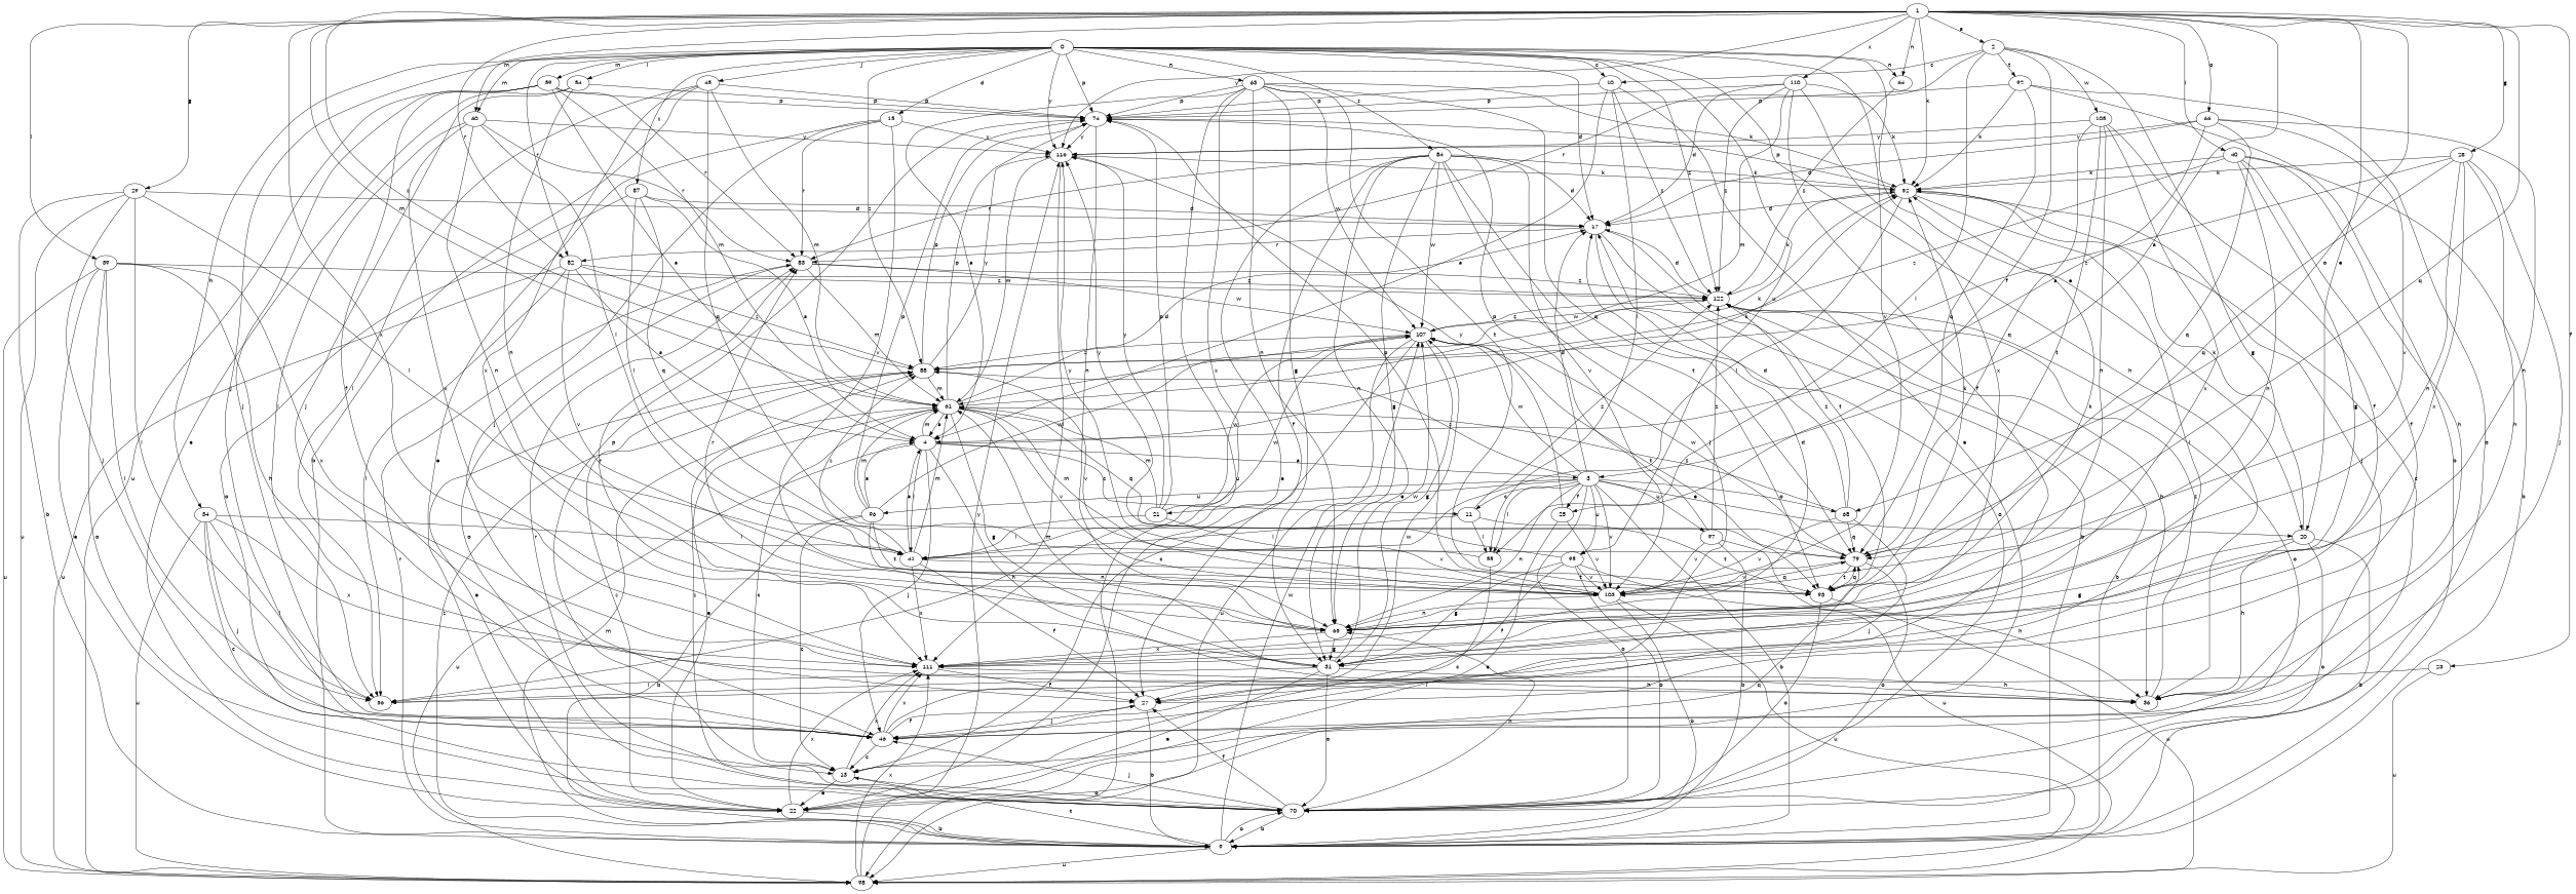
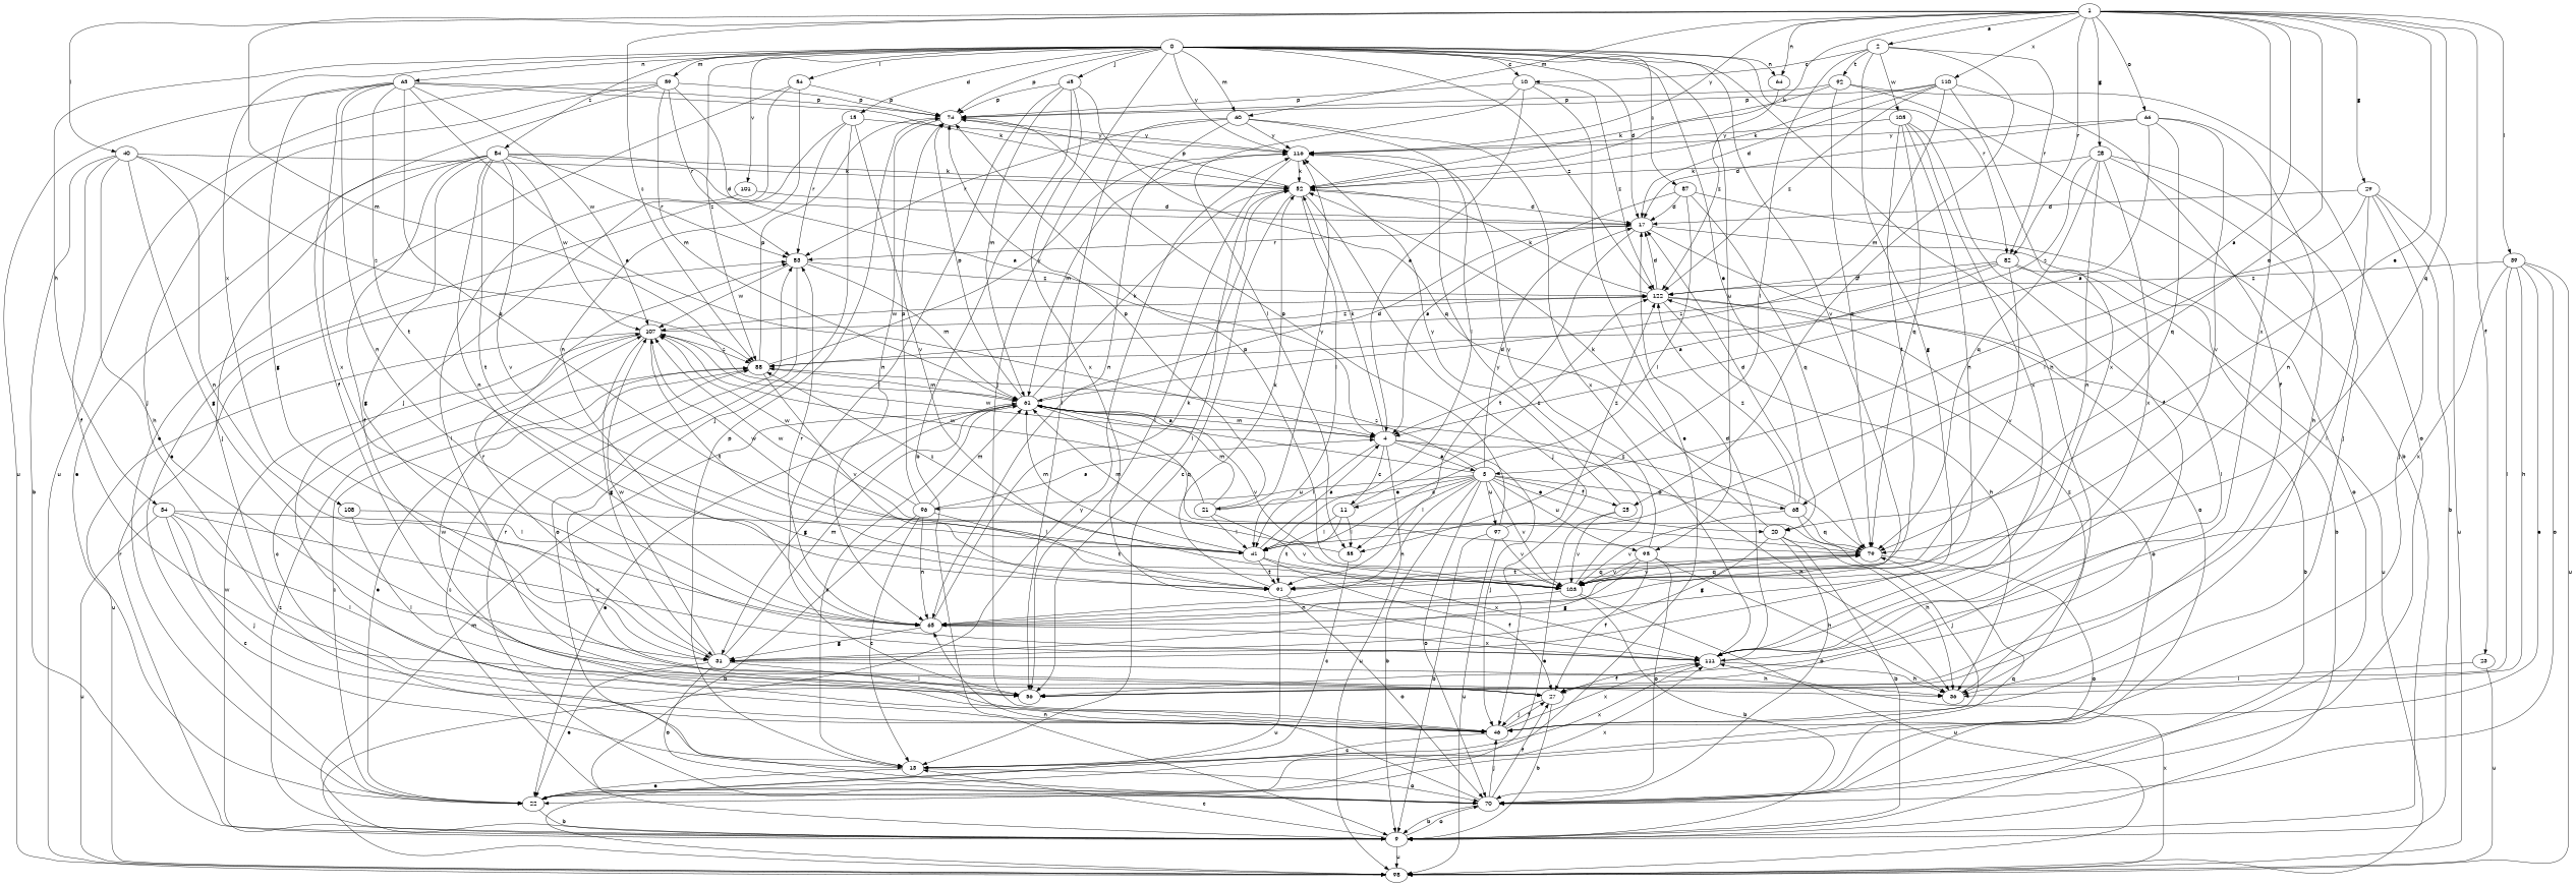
  strict digraph {
    fontname=Lato
    node [fontname=Lato]
    edge [fontname=Lato]
    0
    10
    15
    17
    20
    34
    36
    45
    46
    54
    59
    60
    63
    64
    74
    82
    84
    87
    88
    95
+   101
    103
+   108
    116
    122
    55
    4
    22
    83
    9
    70
-   93
+   93 [label=91]
    52
    31
    111
    41
    98
    13
    56
    61
    79
    107
    27
    65
    1
    2
    3
    23
    28
    29
    39
    40
    66
    68
    110
    25
    92
    105
    11
    21
    96
    97
    0 -> 10 [label=c]
    0 -> 15 [label=d]
    0 -> 17 [label=d]
    0 -> 20 [label=e]
    0 -> 34 [label=h]
    0 -> 36 [label=h]
    0 -> 45 [label=j]
    0 -> 46 [label=j]
    0 -> 54 [label=l]
    0 -> 59 [label=m]
    0 -> 60 [label=m]
    0 -> 63 [label=n]
    0 -> 64 [label=n]
    0 -> 74 [label=p]
    0 -> 82 [label=r]
    0 -> 84 [label=s]
    0 -> 87 [label=s]
    0 -> 88 [label=s]
    0 -> 95 [label=u]
+   0 -> 101 [label=v]
    0 -> 103 [label=v]
+   0 -> 108 [label=x]
    0 -> 116 [label=y]
    0 -> 122 [label=z]
    10 -> 74 [label=p]
    10 -> 122 [label=z]
    10 -> 55 [label=l]
    10 -> 4 [label=a]
    10 -> 22 [label=e]
    15 -> 46 [label=j]
    15 -> 103 [label=v]
    15 -> 116 [label=y]
    15 -> 22 [label=e]
    15 -> 83 [label=r]
    17 -> 83 [label=r]
    17 -> 9 [label=b]
    17 -> 70 [label=o]
    17 -> 93 [label=t]
    20 -> 36 [label=h]
    20 -> 9 [label=b]
    20 -> 70 [label=o]
    20 -> 52 [label=k]
    20 -> 31 [label=g]
    34 -> 46 [label=j]
    34 -> 111 [label=x]
    34 -> 41 [label=i]
    34 -> 98 [label=u]
    34 -> 13 [label=c]
    34 -> 56 [label=l]
    36 -> 122 [label=z]
    45 -> 74 [label=p]
    45 -> 9 [label=b]
    45 -> 111 [label=x]
    45 -> 56 [label=l]
    45 -> 61 [label=m]
    45 -> 79 [label=q]
    46 -> 111 [label=x]
    46 -> 13 [label=c]
    46 -> 107 [label=w]
    46 -> 27 [label=f]
    54 -> 46 [label=j]
    54 -> 74 [label=p]
    54 -> 22 [label=e]
    54 -> 65 [label=n]
    59 -> 46 [label=j]
    59 -> 74 [label=p]
    59 -> 4 [label=a]
    59 -> 83 [label=r]
    59 -> 98 [label=u]
    59 -> 61 [label=m]
    59 -> 27 [label=f]
    60 -> 116 [label=y]
    60 -> 83 [label=r]
    60 -> 111 [label=x]
    60 -> 41 [label=i]
    60 -> 56 [label=l]
    60 -> 65 [label=n]
    63 -> 74 [label=p]
    63 -> 4 [label=a]
    63 -> 93 [label=t]
    63 -> 52 [label=k]
    63 -> 31 [label=g]
    63 -> 111 [label=x]
    63 -> 98 [label=u]
    63 -> 79 [label=q]
    63 -> 107 [label=w]
    63 -> 65 [label=n]
    64 -> 122 [label=z]
    74 -> 116 [label=y]
    74 -> 65 [label=n]
    82 -> 88 [label=s]
    82 -> 103 [label=v]
    82 -> 122 [label=z]
    82 -> 4 [label=a]
    82 -> 98 [label=u]
    82 -> 56 [label=l]
    84 -> 17 [label=d]
    84 -> 46 [label=j]
    84 -> 103 [label=v]
    84 -> 22 [label=e]
    84 -> 83 [label=r]
    84 -> 93 [label=t]
    84 -> 52 [label=k]
    84 -> 31 [label=g]
    84 -> 107 [label=w]
    84 -> 27 [label=f]
    84 -> 65 [label=n]
    87 -> 17 [label=d]
    87 -> 4 [label=a]
    87 -> 70 [label=o]
    87 -> 41 [label=i]
    87 -> 79 [label=q]
    88 -> 74 [label=p]
    88 -> 103 [label=v]
    88 -> 116 [label=y]
    88 -> 22 [label=e]
    88 -> 61 [label=m]
    95 -> 36 [label=h]
    95 -> 103 [label=v]
    95 -> 116 [label=y]
    95 -> 70 [label=o]
    95 -> 31 [label=g]
    95 -> 27 [label=f]
+   101 -> 17 [label=d]
+   101 -> 56 [label=l]
    103 -> 74 [label=p]
    103 -> 116 [label=y]
    103 -> 9 [label=b]
    103 -> 98 [label=u]
    103 -> 79 [label=q]
    103 -> 65 [label=n]
+   108 -> 41 [label=i]
+   108 -> 56 [label=l]
    116 -> 52 [label=k]
    116 -> 56 [label=l]
    116 -> 61 [label=m]
    122 -> 17 [label=d]
    122 -> 36 [label=h]
    122 -> 9 [label=b]
    122 -> 70 [label=o]
    122 -> 52 [label=k]
    122 -> 107 [label=w]
    55 -> 13 [label=c]
    55 -> 61 [label=m]
    4 -> 36 [label=h]
    4 -> 46 [label=j]
    4 -> 52 [label=k]
    4 -> 41 [label=i]
    4 -> 98 [label=u]
    4 -> 61 [label=m]
    4 -> 3 [label=a]
    4 -> 11 [label=c]
    22 -> 88 [label=s]
    22 -> 9 [label=b]
    22 -> 111 [label=x]
    22 -> 79 [label=q]
    83 -> 122 [label=z]
    83 -> 70 [label=o]
    83 -> 61 [label=m]
    83 -> 107 [label=w]
    9 -> 88 [label=s]
    9 -> 83 [label=r]
    9 -> 70 [label=o]
    9 -> 98 [label=u]
    9 -> 13 [label=c]
    9 -> 61 [label=m]
    9 -> 107 [label=w]
    70 -> 46 [label=j]
    70 -> 88 [label=s]
    70 -> 83 [label=r]
    70 -> 9 [label=b]
    70 -> 27 [label=f]
    70 -> 65 [label=n]
    93 -> 70 [label=o]
    93 -> 52 [label=k]
    93 -> 98 [label=u]
    93 -> 79 [label=q]
    52 -> 17 [label=d]
    52 -> 46 [label=j]
    52 -> 74 [label=p]
    52 -> 41 [label=i]
    52 -> 13 [label=c]
    52 -> 56 [label=l]
    31 -> 36 [label=h]
    31 -> 22 [label=e]
    31 -> 83 [label=r]
    31 -> 70 [label=o]
    31 -> 56 [label=l]
    31 -> 61 [label=m]
    31 -> 107 [label=w]
    111 -> 17 [label=d]
    111 -> 36 [label=h]
    111 -> 27 [label=f]
    41 -> 88 [label=s]
    41 -> 4 [label=a]
    41 -> 93 [label=t]
    41 -> 111 [label=x]
    41 -> 61 [label=m]
    41 -> 107 [label=w]
    41 -> 27 [label=f]
    98 -> 116 [label=y]
    98 -> 111 [label=x]
    13 -> 74 [label=p]
    13 -> 22 [label=e]
    13 -> 70 [label=o]
    13 -> 111 [label=x]
    61 -> 17 [label=d]
    61 -> 74 [label=p]
    61 -> 103 [label=v]
    61 -> 4 [label=a]
    61 -> 22 [label=e]
    61 -> 52 [label=k]
    61 -> 31 [label=g]
    61 -> 13 [label=c]
    61 -> 79 [label=q]
    79 -> 103 [label=v]
    79 -> 70 [label=o]
    79 -> 93 [label=t]
    79 -> 107 [label=w]
    107 -> 88 [label=s]
    107 -> 122 [label=z]
    107 -> 93 [label=t]
    107 -> 31 [label=g]
    107 -> 98 [label=u]
    107 -> 13 [label=c]
    27 -> 46 [label=j]
    27 -> 9 [label=b]
    65 -> 83 [label=r]
    65 -> 52 [label=k]
    65 -> 31 [label=g]
    65 -> 111 [label=x]
    1 -> 20 [label=e]
    1 -> 60 [label=m]
    1 -> 64 [label=n]
    1 -> 82 [label=r]
    1 -> 88 [label=s]
    1 -> 116 [label=y]
    1 -> 52 [label=k]
    1 -> 111 [label=x]
    1 -> 61 [label=m]
    1 -> 79 [label=q]
    1 -> 2 [label=a]
    1 -> 3 [label=a]
    1 -> 23 [label=f]
    1 -> 28 [label=g]
    1 -> 29 [label=g]
    1 -> 39 [label=i]
    1 -> 40 [label=i]
    1 -> 66 [label=o]
    1 -> 68 [label=o]
    1 -> 110 [label=x]
    2 -> 10 [label=c]
    2 -> 82 [label=r]
    2 -> 55 [label=l]
    2 -> 31 [label=g]
    2 -> 25 [label=f]
    2 -> 92 [label=t]
    2 -> 105 [label=w]
    3 -> 17 [label=d]
    3 -> 20 [label=e]
    3 -> 88 [label=s]
    3 -> 95 [label=u]
    3 -> 103 [label=v]
    3 -> 55 [label=l]
    3 -> 9 [label=b]
    3 -> 70 [label=o]
    3 -> 107 [label=w]
    3 -> 65 [label=n]
    3 -> 68 [label=o]
    3 -> 25 [label=f]
    3 -> 11 [label=c]
    3 -> 21 [label=e]
    3 -> 96 [label=u]
    3 -> 97 [label=u]
    23 -> 98 [label=u]
    23 -> 56 [label=l]
    28 -> 36 [label=h]
    28 -> 46 [label=j]
    28 -> 88 [label=s]
    28 -> 52 [label=k]
    28 -> 111 [label=x]
    28 -> 79 [label=q]
    28 -> 65 [label=n]
    29 -> 17 [label=d]
    29 -> 46 [label=j]
    29 -> 9 [label=b]
    29 -> 41 [label=i]
    29 -> 98 [label=u]
    29 -> 56 [label=l]
    39 -> 36 [label=h]
    39 -> 122 [label=z]
    39 -> 22 [label=e]
    39 -> 70 [label=o]
    39 -> 111 [label=x]
    39 -> 98 [label=u]
    39 -> 56 [label=l]
    40 -> 36 [label=h]
    40 -> 88 [label=s]
    40 -> 9 [label=b]
    40 -> 52 [label=k]
    40 -> 31 [label=g]
    40 -> 27 [label=f]
    40 -> 65 [label=n]
    66 -> 17 [label=d]
    66 -> 103 [label=v]
    66 -> 116 [label=y]
    66 -> 4 [label=a]
    66 -> 79 [label=q]
    66 -> 65 [label=n]
    68 -> 17 [label=d]
    68 -> 46 [label=j]
    68 -> 103 [label=v]
    68 -> 122 [label=z]
    68 -> 61 [label=z]
    68 -> 79 [label=q]
    110 -> 17 [label=d]
    110 -> 74 [label=p]
    110 -> 122 [label=z]
    110 -> 52 [label=k]
    110 -> 111 [label=x]
    110 -> 61 [label=m]
    110 -> 27 [label=f]
    25 -> 103 [label=v]
    25 -> 116 [label=y]
    25 -> 22 [label=e]
    92 -> 74 [label=p]
    92 -> 9 [label=b]
    92 -> 70 [label=o]
    92 -> 52 [label=k]
    92 -> 79 [label=q]
    105 -> 116 [label=y]
    105 -> 93 [label=t]
    105 -> 111 [label=x]
    105 -> 79 [label=q]
    105 -> 27 [label=f]
    105 -> 65 [label=n]
    11 -> 122 [label=z]
    11 -> 55 [label=l]
    11 -> 93 [label=t]
    11 -> 41 [label=i]
    21 -> 74 [label=p]
    21 -> 103 [label=v]
    21 -> 116 [label=y]
    21 -> 41 [label=i]
    21 -> 61 [label=m]
    21 -> 107 [label=w]
    96 -> 74 [label=p]
    96 -> 4 [label=a]
    96 -> 9 [label=b]
    96 -> 93 [label=t]
    96 -> 13 [label=c]
    96 -> 61 [label=m]
    96 -> 107 [label=w]
    96 -> 65 [label=n]
    97 -> 74 [label=p]
    97 -> 103 [label=v]
    97 -> 122 [label=z]
    97 -> 9 [label=b]
    97 -> 98 [label=u]
  }
